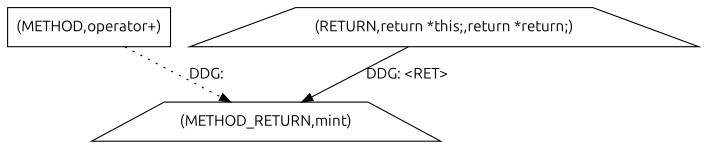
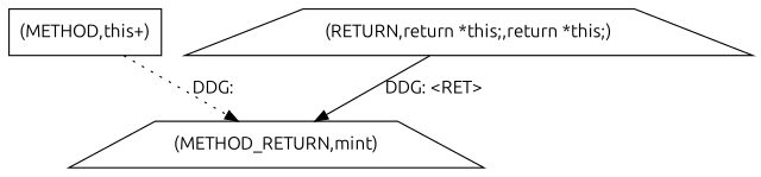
  digraph {
    fontname=Ubuntu
    node [fontname=Ubuntu shape=trapezium]
    edge [fontname=Ubuntu]
-   n1 [label="(METHOD,operator+)" shape=box]
+   n1 [label="(METHOD,this+)" shape=box]
    n2 [label="(METHOD_RETURN,mint)"]
-   n3 [label="(RETURN,return *this;,return *return;)"]
+   n3 [label="(RETURN,return *this;,return *this;)"]
    n1 -> n2 [label="DDG: " style=dotted]
    n3 -> n2 [label="DDG: <RET>" style=solid]
  }
